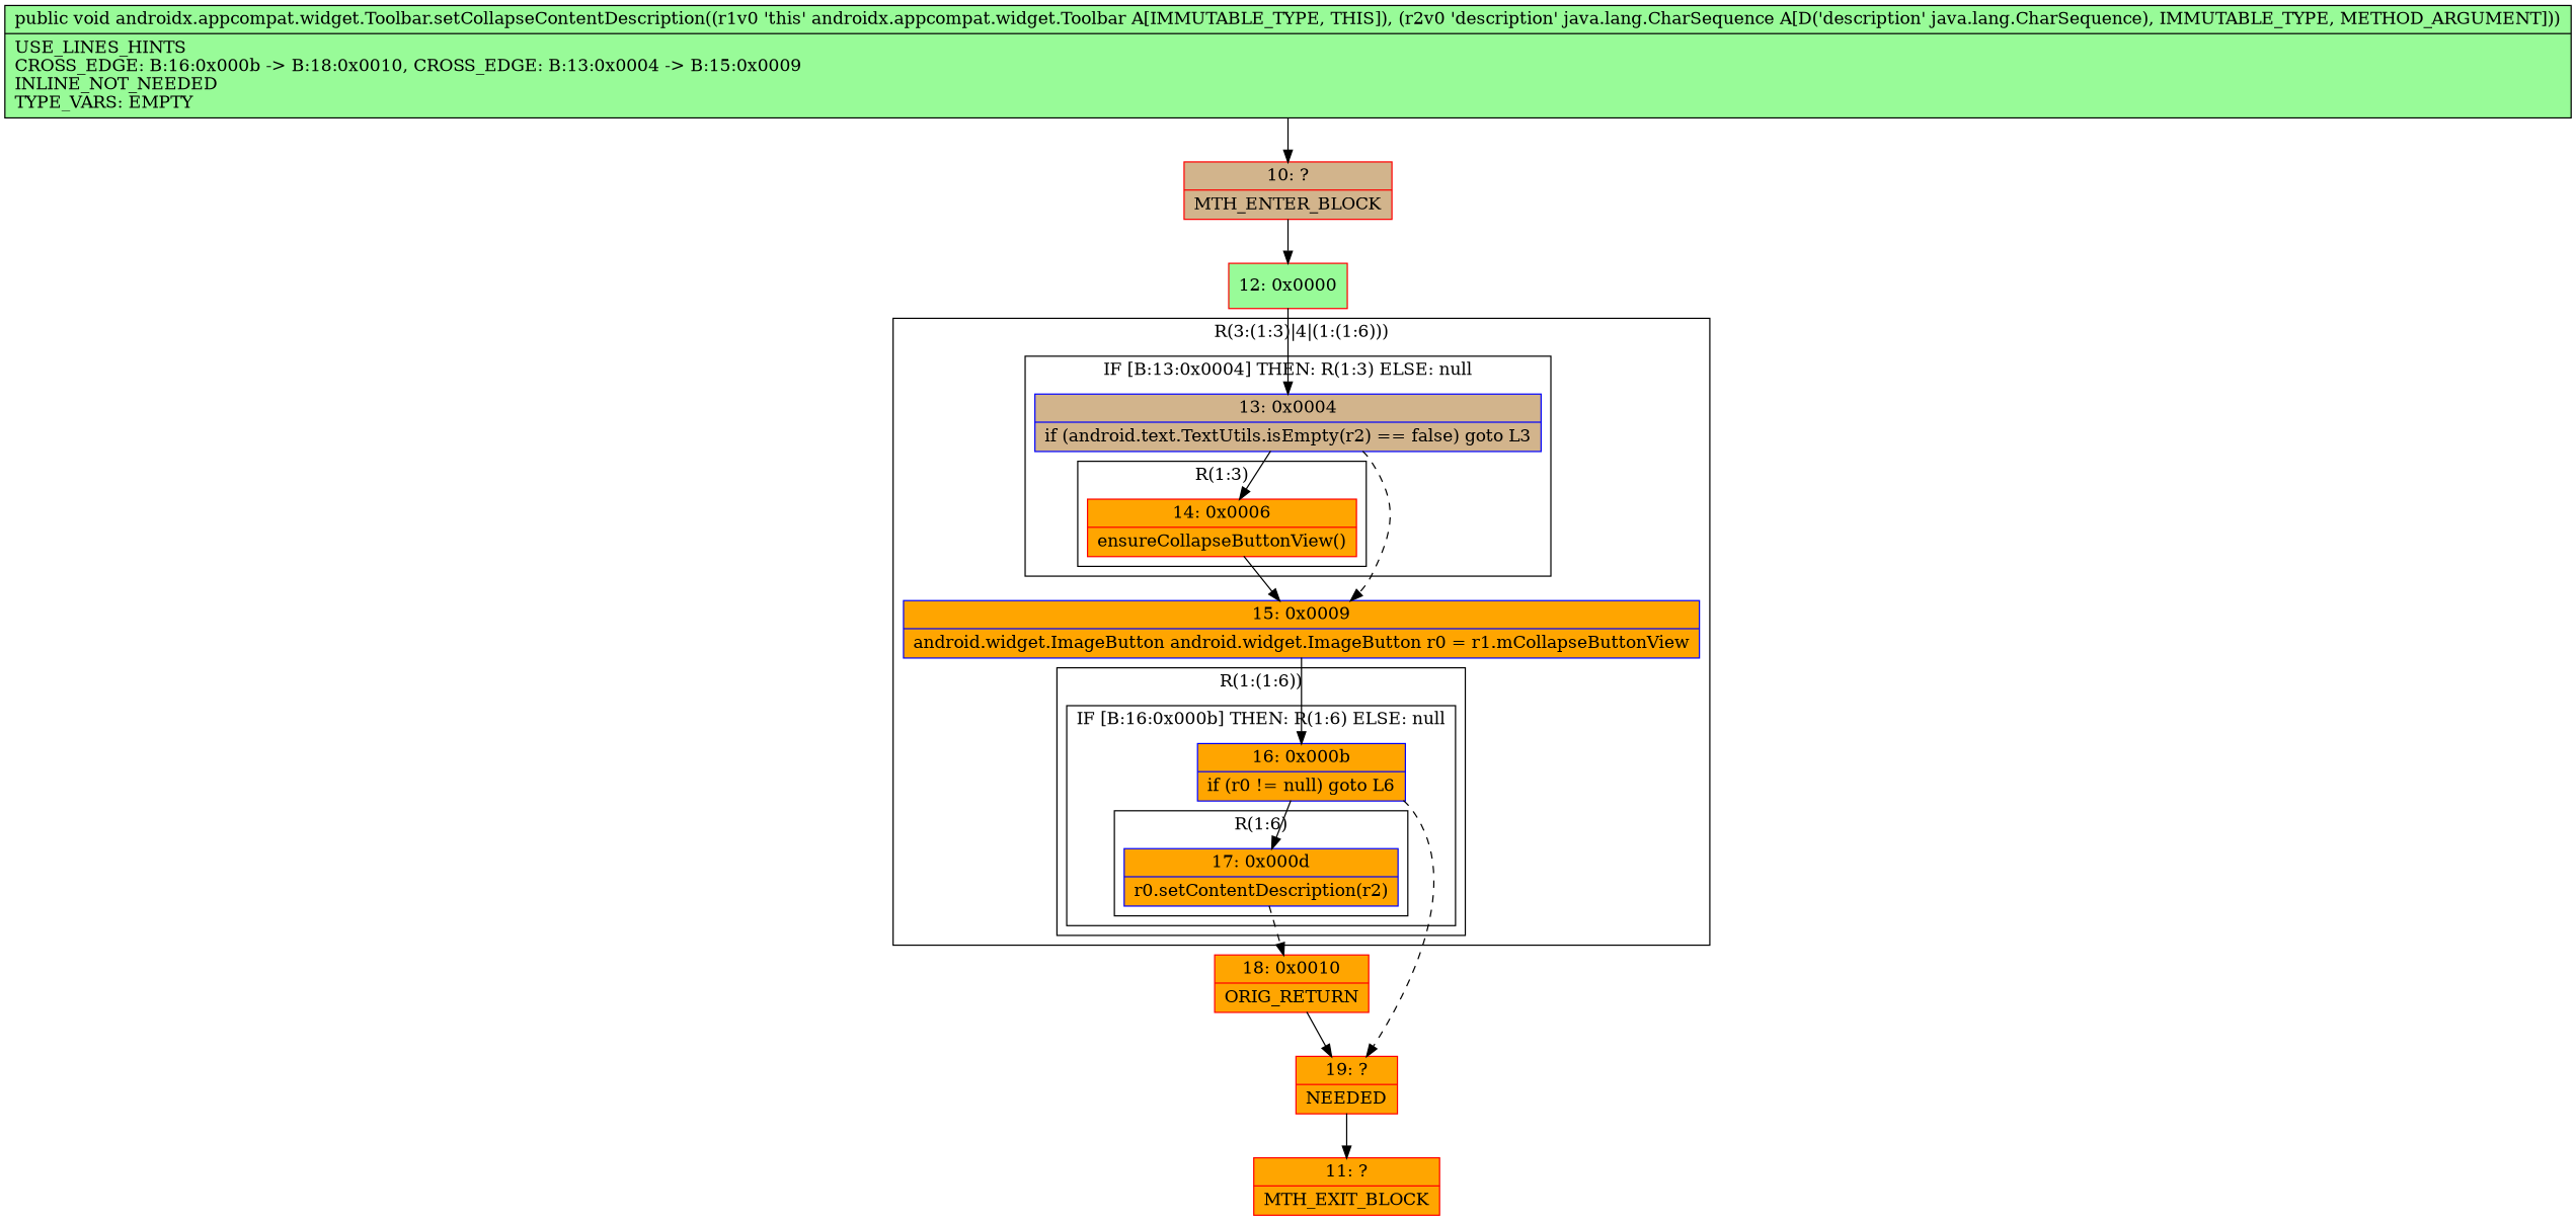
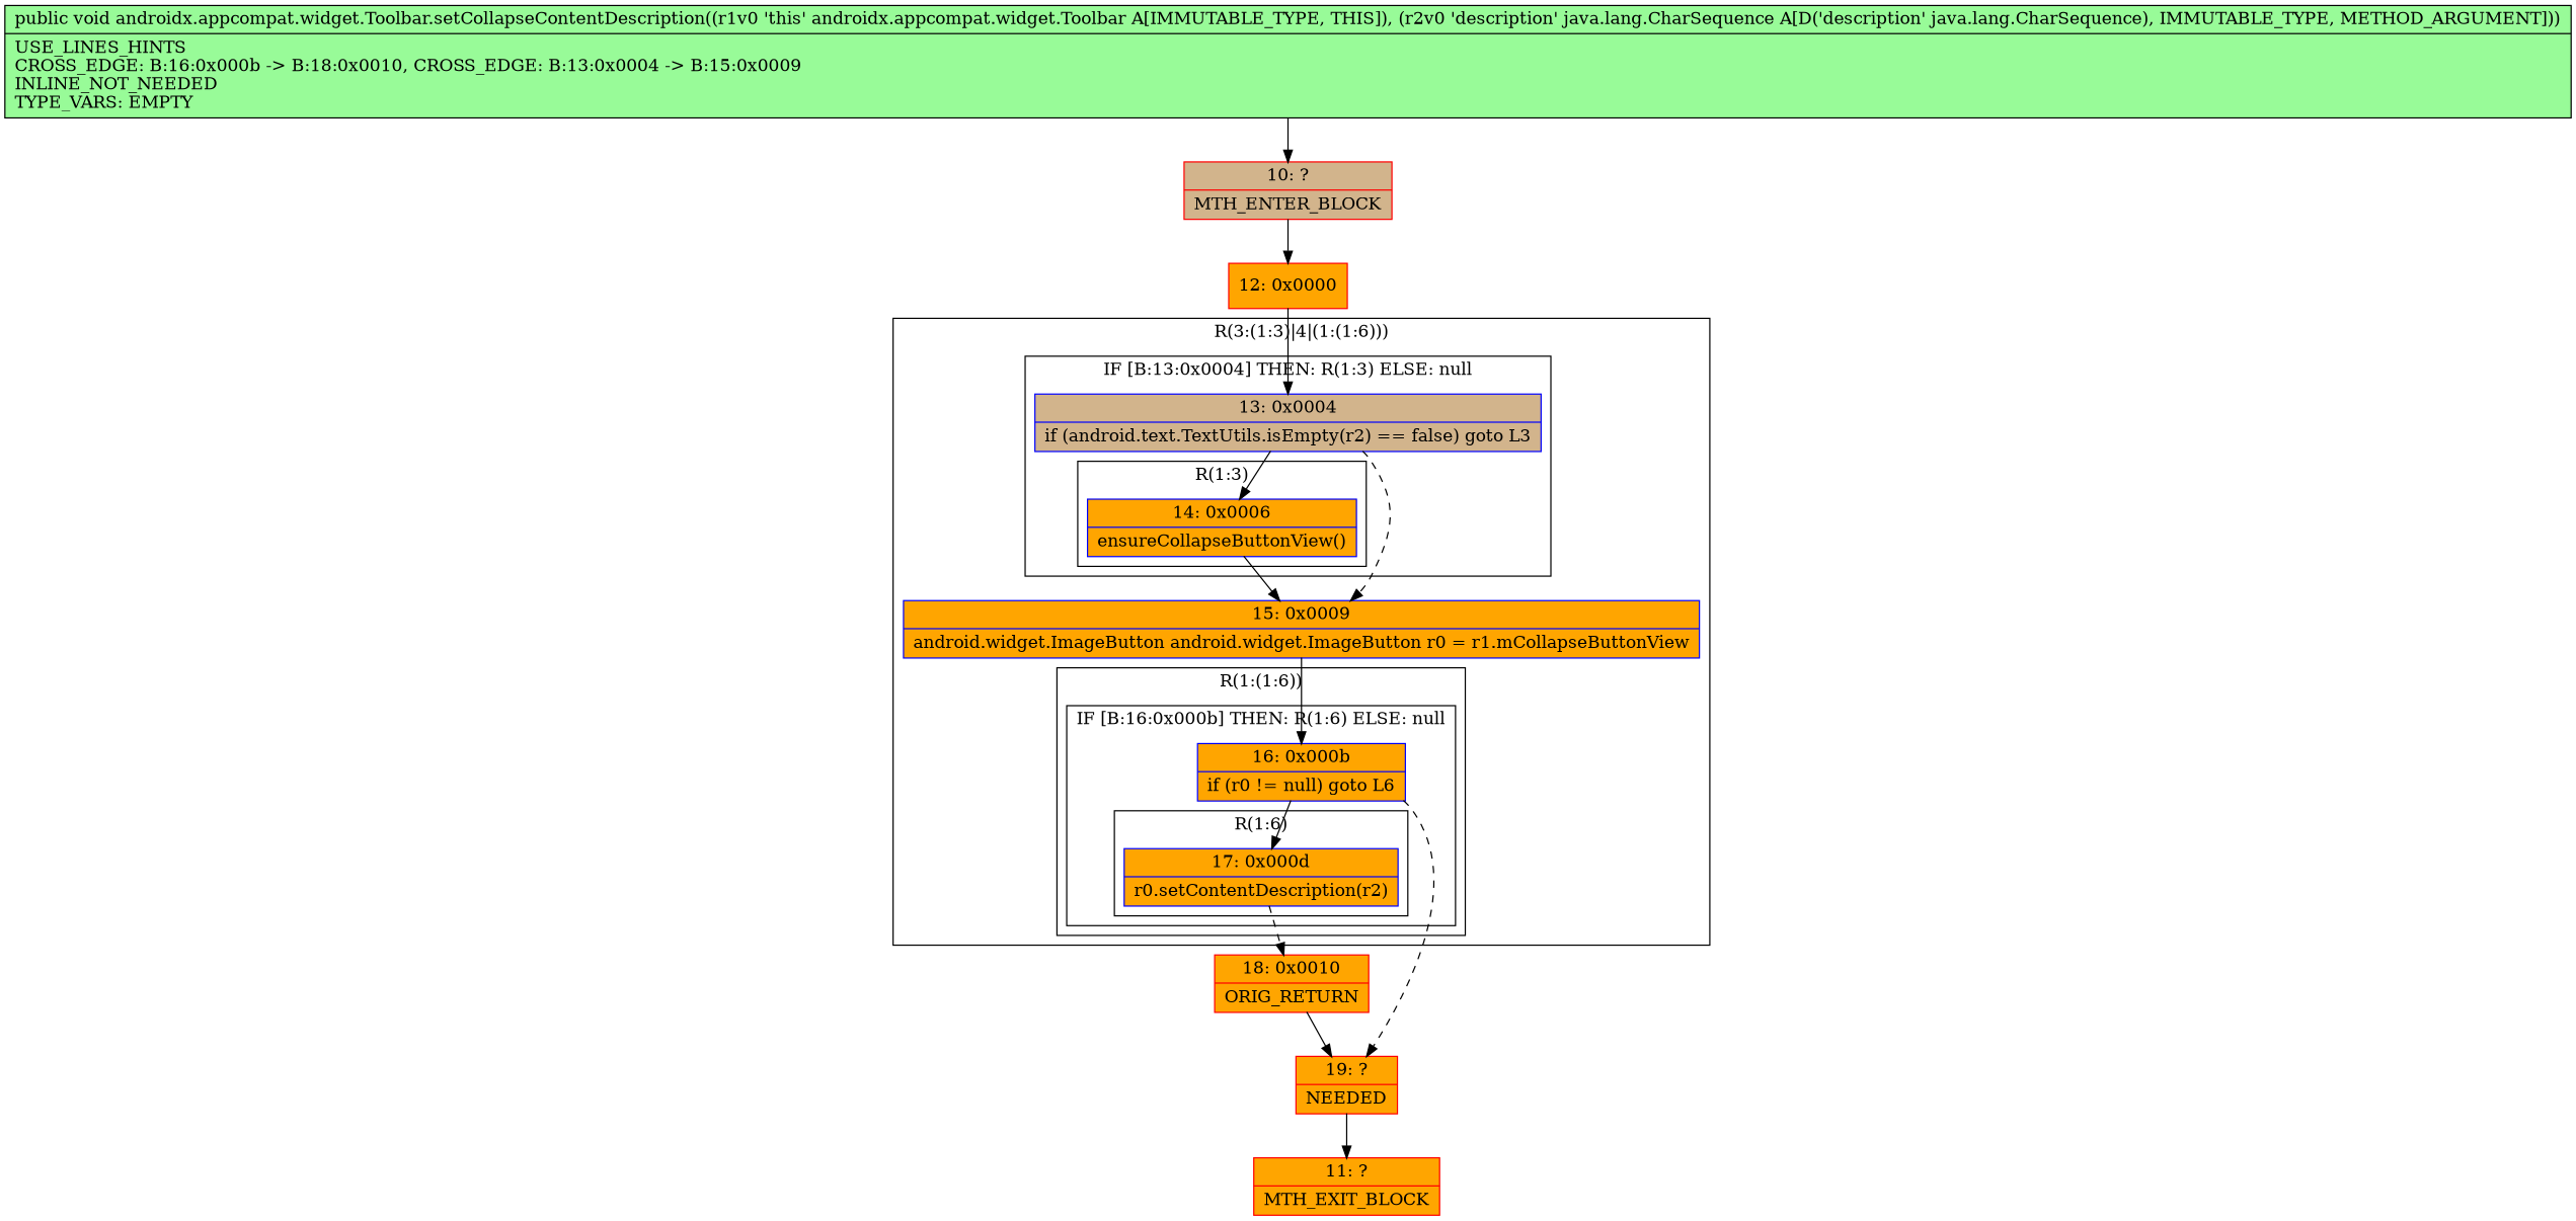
  digraph {
    fontname="DejaVu Serif"
    node [color=blue fillcolor=orange fontname="DejaVu Serif" shape=record style=filled]
    edge [fontname="DejaVu Serif"]
-   n1 [color=red label="{14\:\ 0x0006|ensureCollapseButtonView()\l}"]
+   n1 [label="{14\:\ 0x0006|ensureCollapseButtonView()\l}"]
    n2 [fillcolor=tan label="{13\:\ 0x0004|if (android.text.TextUtils.isEmpty(r2) == false) goto L3\l}"]
    n3 [label="{17\:\ 0x000d|r0.setContentDescription(r2)\l}"]
    n4 [label="{16\:\ 0x000b|if (r0 != null) goto L6\l}"]
    n5 [label="{15\:\ 0x0009|android.widget.ImageButton android.widget.ImageButton r0 = r1.mCollapseButtonView\l}"]
    n6 [color=red label="{18\:\ 0x0010|ORIG_RETURN\l}"]
    n7 [color=red label="{19\:\ ?|NEEDED\l}"]
    n8 [color=red label="{11\:\ ?|MTH_EXIT_BLOCK\l}"]
    n9 [color=red fillcolor=tan label="{10\:\ ?|MTH_ENTER_BLOCK\l}"]
-   n10 [color=red fillcolor=palegreen label="{12\:\ 0x0000}"]
+   n10 [color=red label="{12\:\ 0x0000}"]
    n11 [fillcolor=palegreen label="{public void androidx.appcompat.widget.Toolbar.setCollapseContentDescription((r1v0 'this' androidx.appcompat.widget.Toolbar A[IMMUTABLE_TYPE, THIS]), (r2v0 'description' java.lang.CharSequence A[D('description' java.lang.CharSequence), IMMUTABLE_TYPE, METHOD_ARGUMENT]))  | USE_LINES_HINTS\lCROSS_EDGE: B:16:0x000b \-\> B:18:0x0010, CROSS_EDGE: B:13:0x0004 \-\> B:15:0x0009\lINLINE_NOT_NEEDED\lTYPE_VARS: EMPTY\l}" color=""]
    subgraph cluster_1 {
      label="R(3:(1:3)|4|(1:(1:6)))"
      n5
      subgraph cluster_2 {
        label="IF [B:13:0x0004] THEN: R(1:3) ELSE: null"
        n2
        subgraph cluster_3 {
          label="R(1:3)"
          n1
        }
      }
      subgraph cluster_4 {
        label="R(1:(1:6))"
        subgraph cluster_5 {
          label="IF [B:16:0x000b] THEN: R(1:6) ELSE: null"
          n4
          subgraph cluster_6 {
            label="R(1:6)"
            n3
          }
        }
      }
    }
    n1 -> n5
    n2 -> n1
    n2 -> n5 [style=dashed]
    n3 -> n6 [style=dashed]
    n4 -> n3
    n4 -> n7 [style=dashed]
    n5 -> n4
    n6 -> n7
    n7 -> n8
    n9 -> n10
    n10 -> n2
    n11 -> n9
  }
